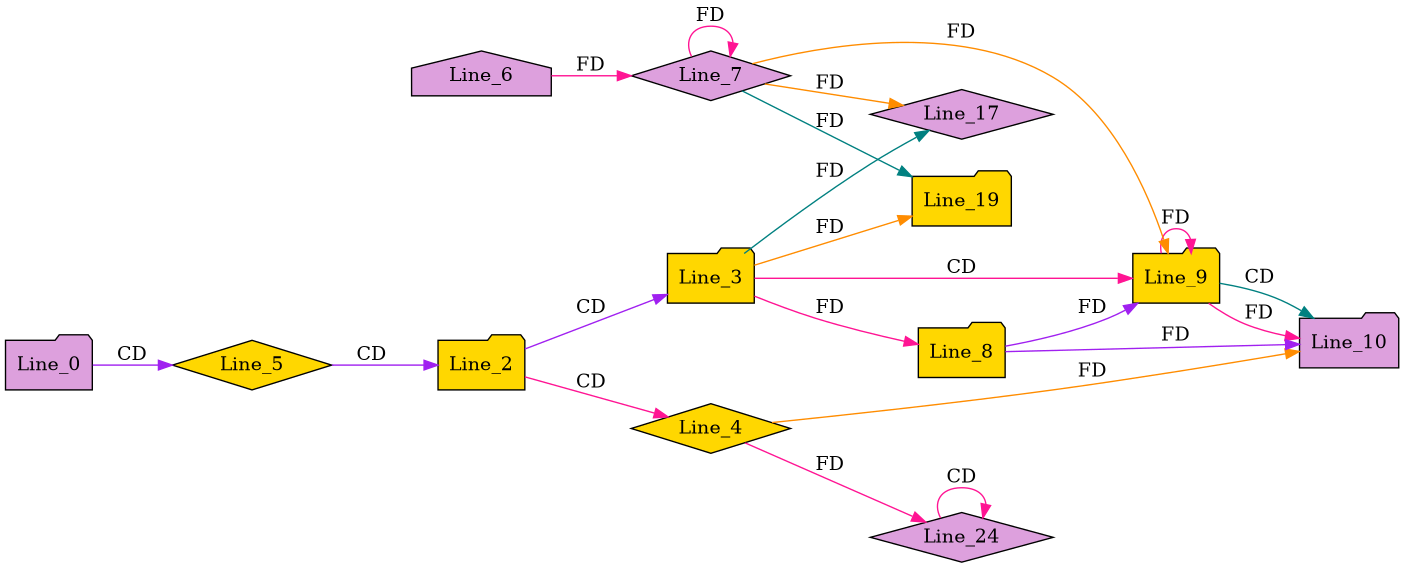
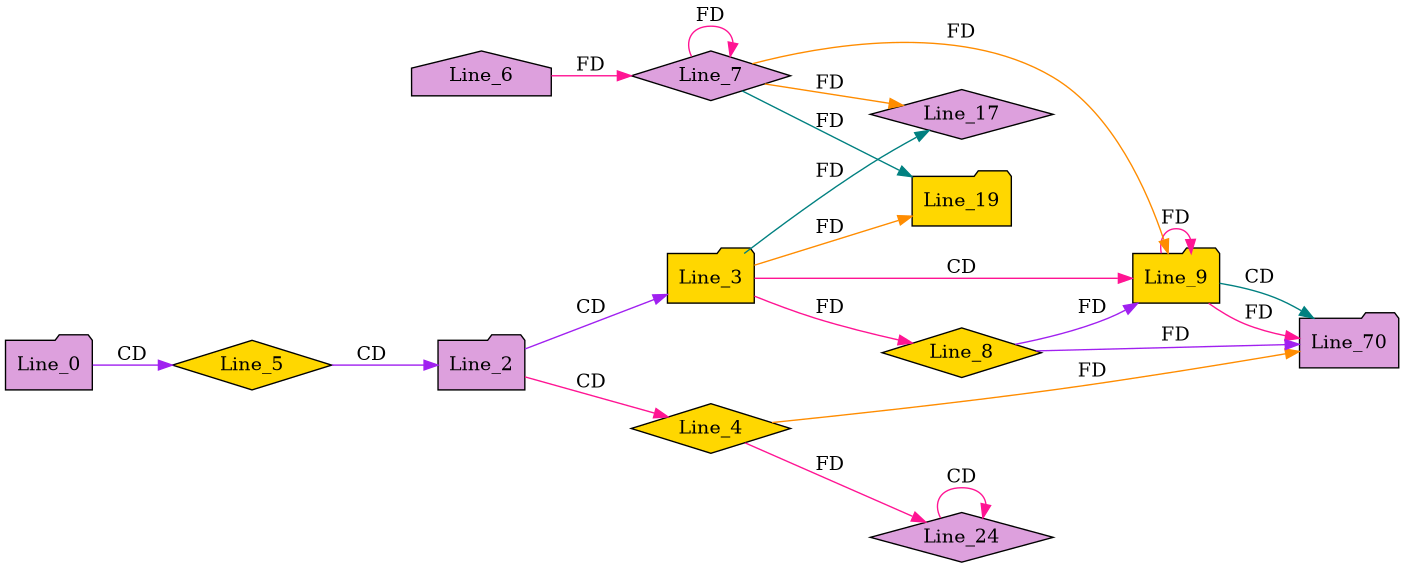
  digraph {
    rankdir=LR
    node [fillcolor=gold shape=diamond style=filled]
    edge [color=deeppink]
    n1 [label=Line_5]
    Line_0 [fillcolor=plum shape=folder]
-   Line_2 [shape=folder]
+   Line_2 [fillcolor=plum shape=folder]
    Line_3 [shape=folder]
    Line_4
    Line_9 [shape=folder]
    Line_17 [fillcolor=plum]
    Line_19 [shape=folder]
-   Line_8 [shape=folder]
-   Line_10 [fillcolor=plum shape=folder]
+   Line_8
+   Line_10 [fillcolor=plum shape=folder label=Line_70]
    Line_24 [fillcolor=plum]
    Line_7 [fillcolor=plum]
    Line_6 [fillcolor=plum shape=house]
    n1 -> Line_2 [color=purple label=CD]
    Line_0 -> n1 [color=purple label=CD]
    Line_2 -> Line_3 [color=purple label=CD]
    Line_2 -> Line_4 [label=CD]
    Line_3 -> Line_9 [label=CD]
    Line_3 -> Line_17 [color=teal label=FD]
    Line_3 -> Line_19 [color=darkorange label=FD]
    Line_3 -> Line_8 [label=FD]
    Line_4 -> Line_10 [color=darkorange label=FD]
    Line_4 -> Line_24 [label=FD]
    Line_9 -> Line_9 [label=FD]
    Line_9 -> Line_10 [color=teal label=CD]
    Line_9 -> Line_10 [label=FD]
    Line_8 -> Line_9 [color=purple label=FD]
    Line_8 -> Line_10 [color=purple label=FD]
    Line_24 -> Line_24 [label=CD]
    Line_7 -> Line_9 [color=darkorange label=FD]
    Line_7 -> Line_17 [color=darkorange label=FD]
    Line_7 -> Line_19 [color=teal label=FD]
    Line_7 -> Line_7 [label=FD]
    Line_6 -> Line_7 [label=FD]
  }
